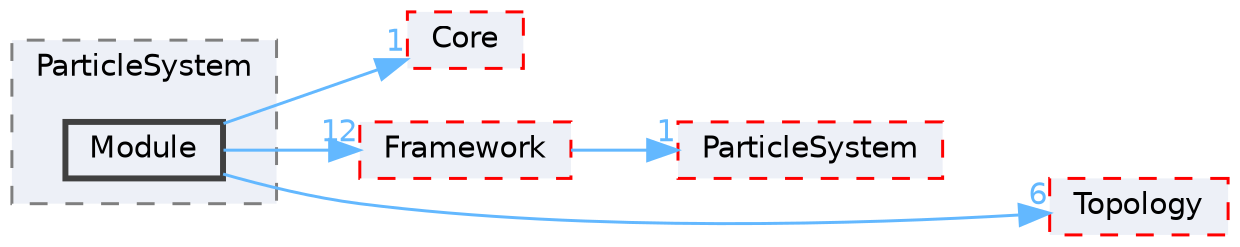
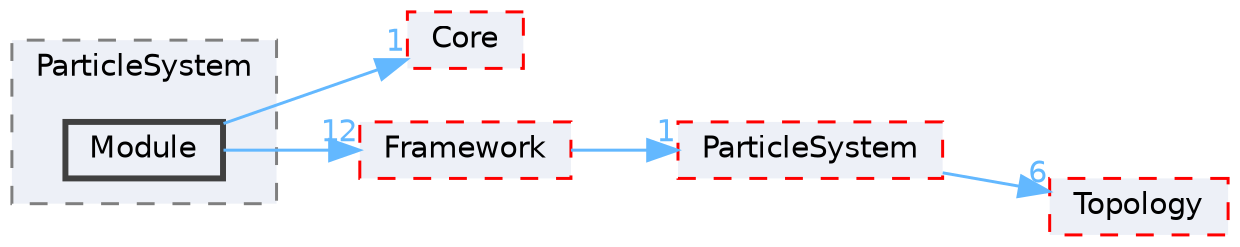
  digraph {
    compound=true
    rankdir=LR
    node [color=red fillcolor="#edf0f7" fontname=Helvetica fontsize=10 shape=box style="filled,dashed"]
    edge [color=steelblue1 fontcolor=steelblue1 fontname=Helvetica fontsize=10 headlabel=1 labeldistance=1.5 labelfontname=Helvetica labelfontsize=10]
    n1 [color=grey25 height=0.2 label=Module style="filled,bold" width=0.4]
    n2 [height=0.2 label=Core width=0.4]
    n3 [height=0.2 label=Framework width=0.4]
    n4 [height=0.2 label=Topology width=0.4]
    n5 [height=0.2 label=ParticleSystem width=0.4]
    subgraph cluster_1 {
      bgcolor="#edf0f7"
      fontname=Helvetica
      fontsize=10
      label=ParticleSystem
      pencolor=grey50
      style="filled,dashed"
      n1
    }
    n1 -> n2
    n1 -> n3 [headlabel=12]
-   n1 -> n4 [headlabel=6]
+   n5 -> n4 [headlabel=6]
    n3 -> n5
  }
